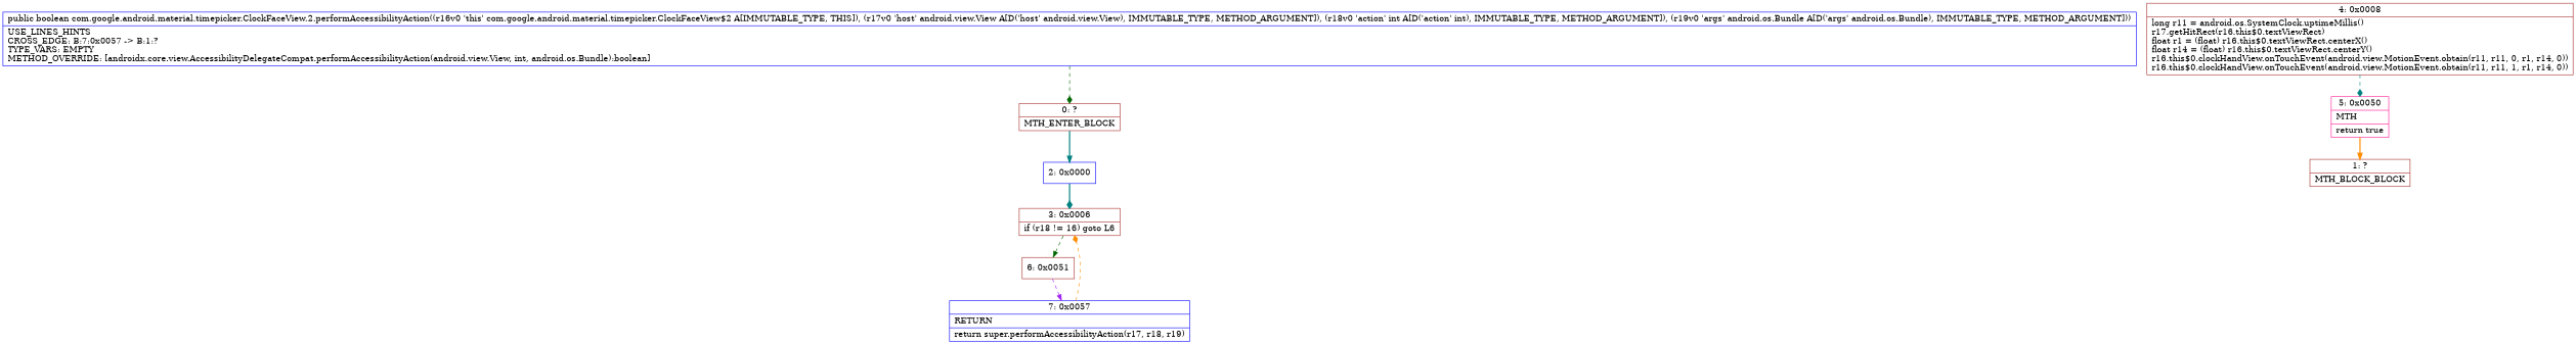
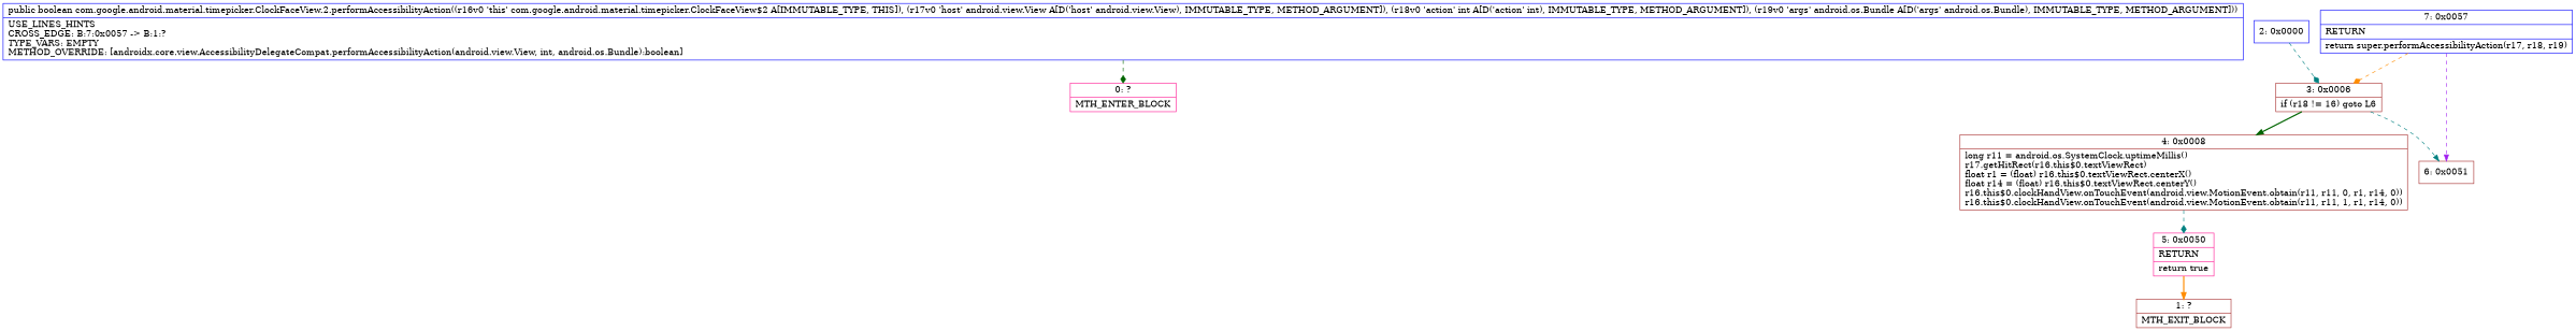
  digraph {
    node [color=brown shape=record]
    edge [arrowhead=normal color=teal style=dashed]
-   n1 [label="{0\:\ ?|MTH_ENTER_BLOCK\l}"]
+   n1 [color=deeppink label="{0\:\ ?|MTH_ENTER_BLOCK\l}"]
    n2 [color=blue label="{2\:\ 0x0000}"]
    n3 [label="{3\:\ 0x0006|if (r18 != 16) goto L6\l}"]
    n4 [label="{4\:\ 0x0008|long r11 = android.os.SystemClock.uptimeMillis()\lr17.getHitRect(r16.this$0.textViewRect)\lfloat r1 = (float) r16.this$0.textViewRect.centerX()\lfloat r14 = (float) r16.this$0.textViewRect.centerY()\lr16.this$0.clockHandView.onTouchEvent(android.view.MotionEvent.obtain(r11, r11, 0, r1, r14, 0))\lr16.this$0.clockHandView.onTouchEvent(android.view.MotionEvent.obtain(r11, r11, 1, r1, r14, 0))\l}"]
    n5 [label="{6\:\ 0x0051}"]
-   n6 [color=deeppink label="{5\:\ 0x0050|MTH\l|return true\l}"]
+   n6 [color=deeppink label="{5\:\ 0x0050|RETURN\l|return true\l}"]
    n7 [color=blue label="{7\:\ 0x0057|RETURN\l|return super.performAccessibilityAction(r17, r18, r19)\l}"]
-   n8 [label="{1\:\ ?|MTH_BLOCK_BLOCK\l}"]
+   n8 [label="{1\:\ ?|MTH_EXIT_BLOCK\l}"]
    n9 [color=blue label="{public boolean com.google.android.material.timepicker.ClockFaceView.2.performAccessibilityAction((r16v0 'this' com.google.android.material.timepicker.ClockFaceView$2 A[IMMUTABLE_TYPE, THIS]), (r17v0 'host' android.view.View A[D('host' android.view.View), IMMUTABLE_TYPE, METHOD_ARGUMENT]), (r18v0 'action' int A[D('action' int), IMMUTABLE_TYPE, METHOD_ARGUMENT]), (r19v0 'args' android.os.Bundle A[D('args' android.os.Bundle), IMMUTABLE_TYPE, METHOD_ARGUMENT]))  | USE_LINES_HINTS\lCROSS_EDGE: B:7:0x0057 \-\> B:1:?\lTYPE_VARS: EMPTY\lMETHOD_OVERRIDE: [androidx.core.view.AccessibilityDelegateCompat.performAccessibilityAction(android.view.View, int, android.os.Bundle):boolean]\l}"]
-   n1 -> n2 [style=bold]
-   n2 -> n3 [arrowhead=diamond style=bold]
-   n3 -> n5 [color=darkgreen]
+   n2 -> n3 [arrowhead=diamond]
+   n3 -> n4 [color=darkgreen style=bold]
+   n3 -> n5
    n4 -> n6 [arrowhead=diamond]
-   n5 -> n7 [color=purple]
+   n7 -> n5 [color=purple]
    n6 -> n8 [color=darkorange style=bold]
    n7 -> n3 [arrowhead=diamond color=darkorange]
    n9 -> n1 [arrowhead=diamond color=darkgreen]
  }
